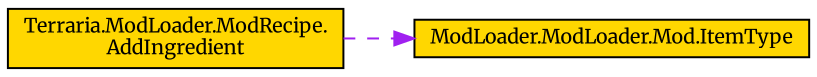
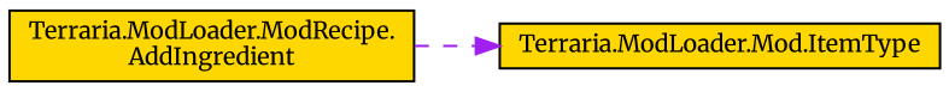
  digraph {
    rankdir=LR
    fontname=Merriweather
    node [color=black fillcolor=gold fontname=Merriweather fontsize=10 shape=record style=filled]
    n1 [fontcolor=black height=0.2 label="Terraria.ModLoader.ModRecipe.\lAddIngredient" width=0.4]
-   n2 [height=0.2 label="ModLoader.ModLoader.Mod.ItemType" width=0.4]
+   n2 [height=0.2 label="Terraria.ModLoader.Mod.ItemType" width=0.4]
    n1 -> n2 [color=purple fontname=Merriweather fontsize=10 labelfontname=Helvetica labelfontsize=10 style=dashed]
  }
